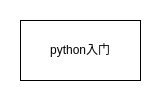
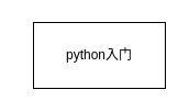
  <mxCell id="0" />
  <mxCell id="1" parent="0" />
- <mxCell id="2" value="python入门" style="rounded=0;whiteSpace=wrap;html=1;" vertex="1" parent="1"><mxGeometry x="20" y="20" width="120" height="60" as="geometry" /></mxCell>
+ <mxCell id="2" value="python入门" style="rounded=0;whiteSpace=wrap;html=1;" vertex="1" parent="1"><mxGeometry x="30" y="20" width="120" height="60" as="geometry" /></mxCell>
